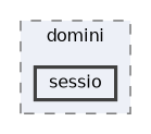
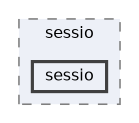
  digraph {
    compound=true
    n1 [color=grey25 fillcolor="#edf0f7" fontname=Helvetica fontsize=10 height=0.2 label=sessio shape=box style="filled,bold" width=0.4]
    subgraph cluster_1 {
      bgcolor="#edf0f7"
      fontname=Helvetica
      fontsize=10
-     label=domini
+     label=sessio
      pencolor=grey50
      style="filled,dashed"
      n1
    }
  }
